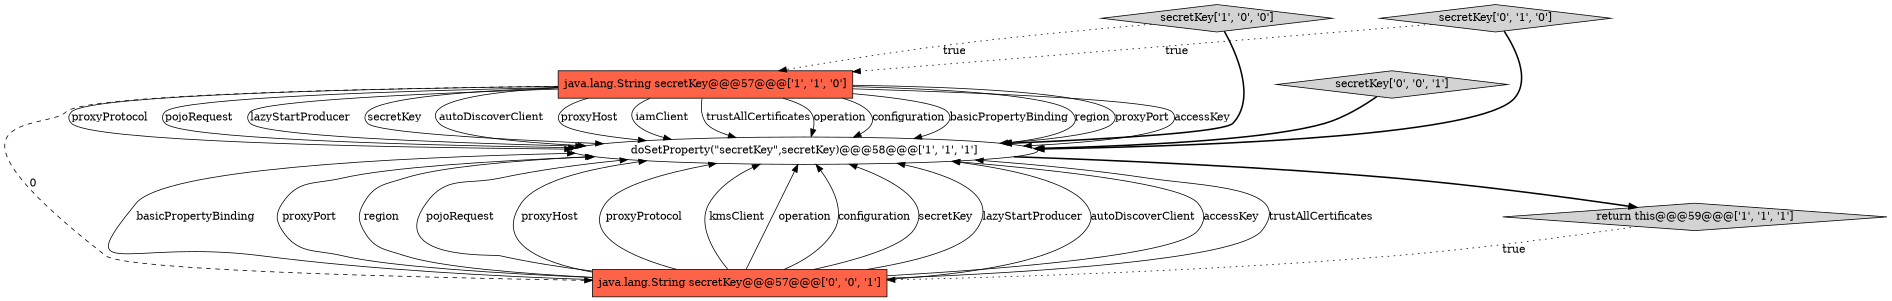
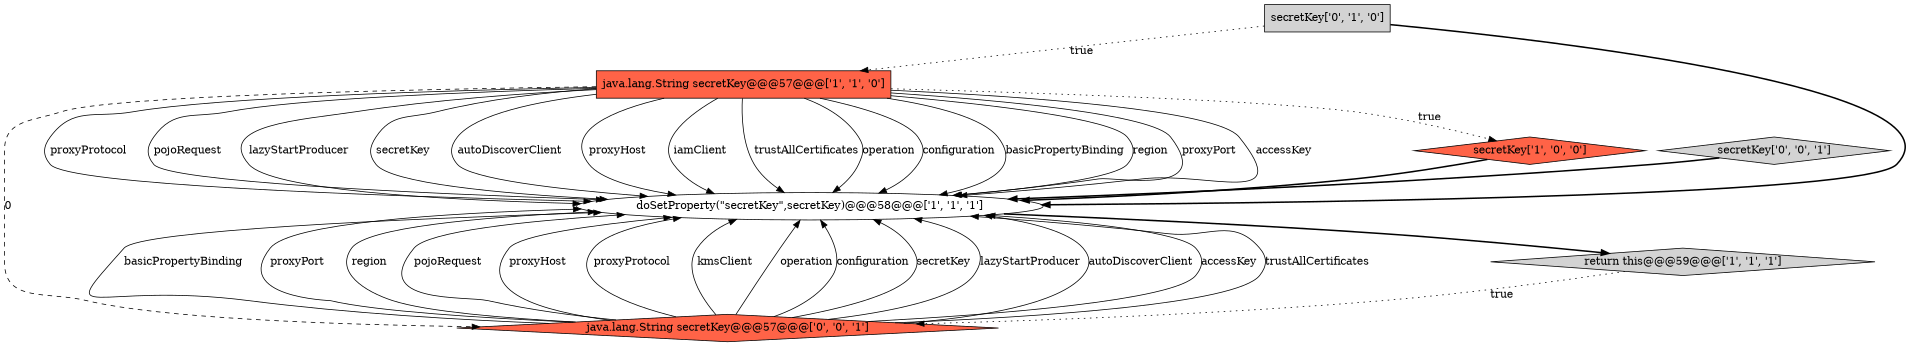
  digraph {
    node [fillcolor=lightgray shape=diamond style=filled]
    edge [style=solid]
    n1 [fillcolor=tomato label="java.lang.String secretKey@@@57@@@['1', '1', '0']" shape=box]
    n2 [fillcolor=white label="doSetProperty(\"secretKey\",secretKey)@@@58@@@['1', '1', '1']" shape=ellipse]
-   n3 [fillcolor=tomato label="java.lang.String secretKey@@@57@@@['0', '0', '1']" shape=box]
+   n3 [fillcolor=tomato label="java.lang.String secretKey@@@57@@@['0', '0', '1']"]
    n4 [label="return this@@@59@@@['1', '1', '1']"]
-   n5 [label="secretKey['1', '0', '0']"]
+   n5 [fillcolor=tomato label="secretKey['1', '0', '0']"]
    n6 [label="secretKey['0', '0', '1']"]
-   n7 [label="secretKey['0', '1', '0']"]
+   n7 [label="secretKey['0', '1', '0']" shape=box]
    n1 -> n2 [label=proxyProtocol]
    n1 -> n2 [label=pojoRequest]
    n1 -> n2 [label=lazyStartProducer]
    n1 -> n2 [label=secretKey]
    n1 -> n2 [label=autoDiscoverClient]
    n1 -> n2 [label=proxyHost]
    n1 -> n2 [label=iamClient]
    n1 -> n2 [label=trustAllCertificates]
    n1 -> n2 [label=operation]
    n1 -> n2 [label=configuration]
    n1 -> n2 [label=basicPropertyBinding]
    n1 -> n2 [label=region]
    n1 -> n2 [label=proxyPort]
    n1 -> n2 [label=accessKey]
    n1 -> n3 [label=0 style=dashed]
    n2 -> n4 [style=bold]
    n3 -> n2 [label=basicPropertyBinding]
    n3 -> n2 [label=proxyPort]
    n3 -> n2 [label=region]
    n3 -> n2 [label=pojoRequest]
    n3 -> n2 [label=proxyHost]
    n3 -> n2 [label=proxyProtocol]
    n3 -> n2 [label=kmsClient]
    n3 -> n2 [label=operation]
    n3 -> n2 [label=configuration]
    n3 -> n2 [label=secretKey]
    n3 -> n2 [label=lazyStartProducer]
    n3 -> n2 [label=autoDiscoverClient]
    n3 -> n2 [label=accessKey]
    n3 -> n2 [label=trustAllCertificates]
    n4 -> n3 [label=true style=dotted]
-   n5 -> n1 [label=true style=dotted]
+   n1 -> n5 [label=true style=dotted]
    n5 -> n2 [style=bold]
    n6 -> n2 [style=bold]
    n7 -> n1 [label=true style=dotted]
    n7 -> n2 [style=bold]
  }
